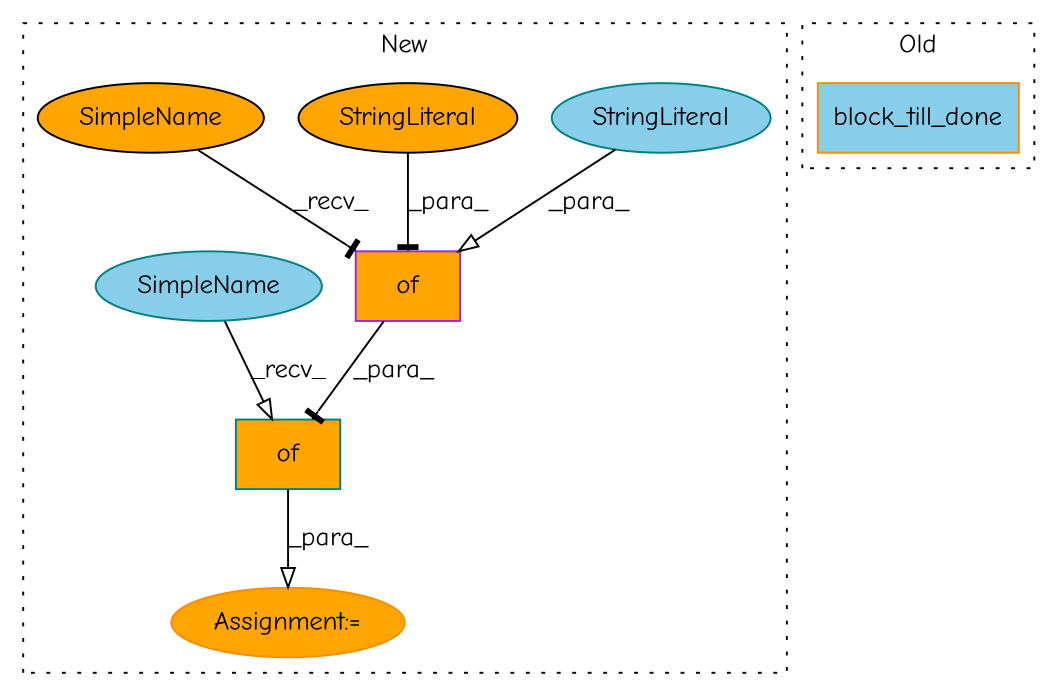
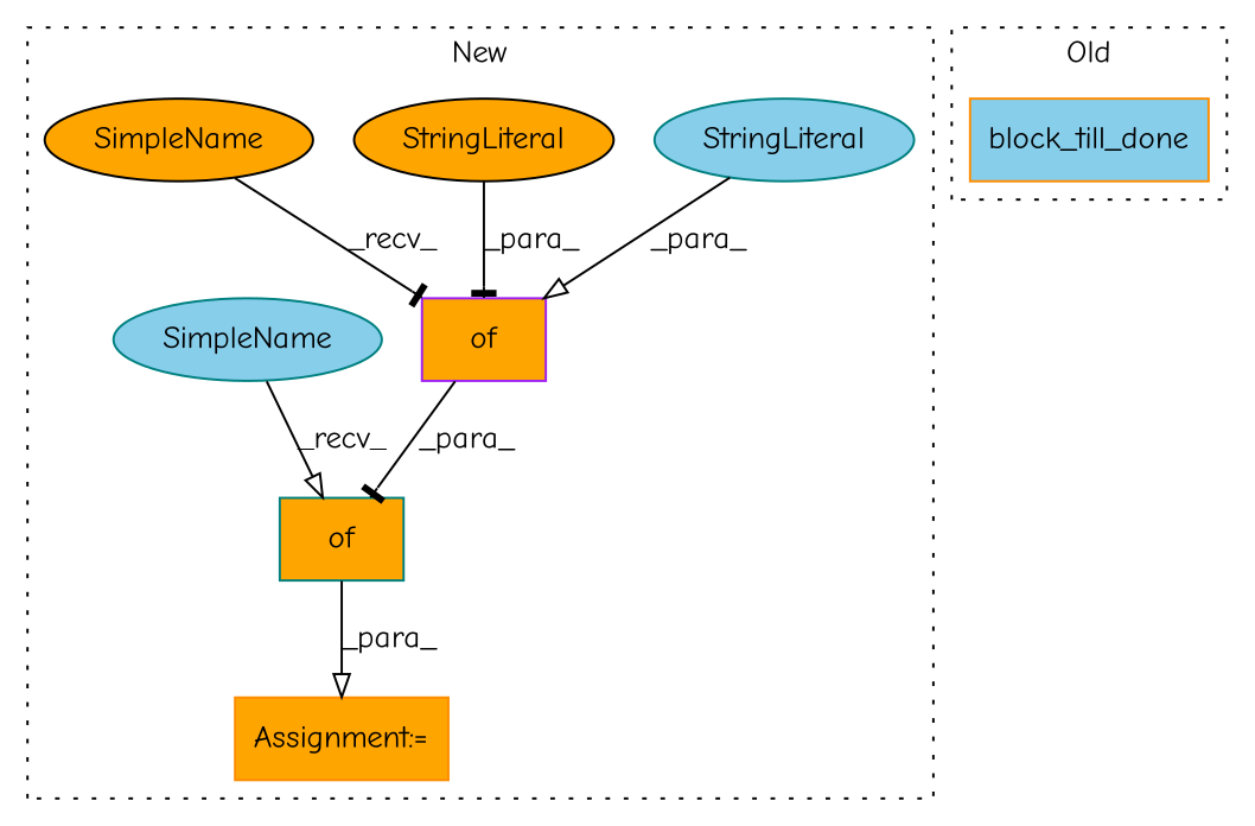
  digraph {
    fontname="Comic Neue"
    node [a=32 l="3,1" shape=box style=filled fillcolor=orange color=teal fontname="Comic Neue"]
    edge [arrowhead=tee fontname="Comic Neue"]
    n1 [label=of s="9520,9580" color=purple]
    n2 [a=45 l=15 label=StringLiteral s=9530 shape=ellipse fillcolor=skyblue]
    n3 [label=of s="9437,9581"]
    n4 [a=45 l=13 label=StringLiteral s=9567 shape=ellipse color=black]
-   n5 [a=7 l=1 label="Assignment:=" s=9432 shape=ellipse color=darkorange]
+   n5 [a=7 l=1 label="Assignment:=" s=9432 color=darkorange]
    n6 [a=42 l=3 label=SimpleName s=9516 shape=ellipse color=black]
    n7 [a=42 l=3 label=SimpleName s=9433 shape=ellipse fillcolor=skyblue]
    n8 [l=17 label=block_till_done s=9975 fillcolor=skyblue color=darkorange]
    subgraph cluster_1 {
      label=New
      style=dotted
      n1
      n2
      n3
      n4
      n5
      n6
      n7
    }
    subgraph cluster_2 {
      label=Old
      style=dotted
      n8
    }
    n1 -> n3 [label=_para_]
    n2 -> n1 [label=_para_ arrowhead=onormal]
    n3 -> n5 [label=_para_ arrowhead=onormal]
    n4 -> n1 [label=_para_]
    n6 -> n1 [label=_recv_]
    n7 -> n3 [label=_recv_ arrowhead=onormal]
  }
